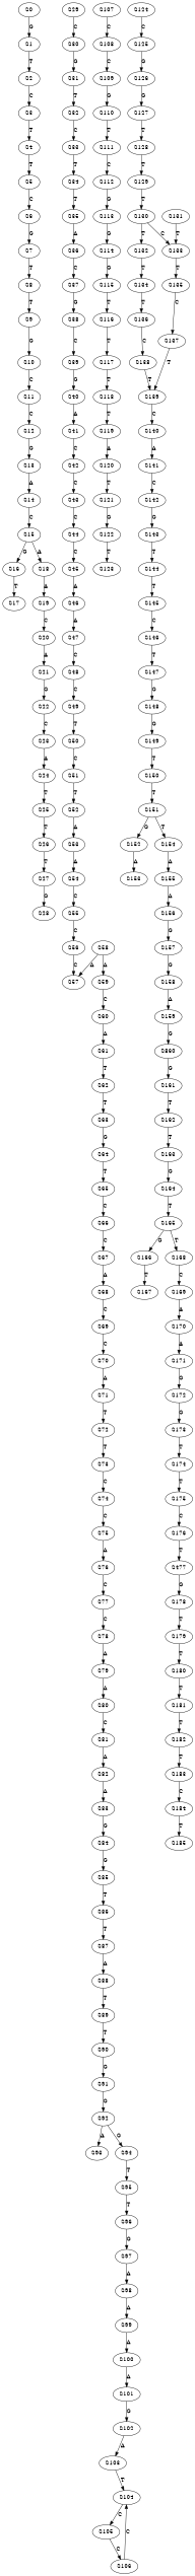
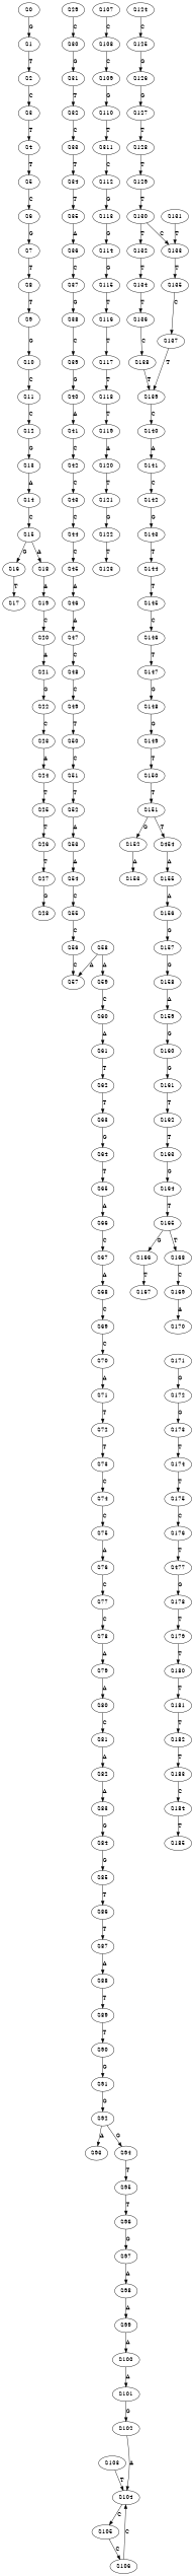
  strict digraph {
    S0
    S1
    S2
    S3
    S4
    S5
    S6
    S7
    S8
    S9
    S10
    S11
    S12
    S13
    S14
    S15
    S16
    S18
    S17
    S19
    S20
    S21
    S22
    S23
    S24
    S25
    S26
    S27
    S28
    S29
    S30
    S31
    S32
    S33
    S34
    S35
    S36
    S37
    S38
    S39
    S40
    S41
    S42
    S43
    S44
    S45
    S46
    S47
    S48
    S49
    S50
    S51
    S52
    S53
    S54
    S55
    S56
    S57
    S58
    S59
    S60
    S61
    S62
    S63
    S64
    S65
    S66
    S67
    S68
    S69
    S70
    S71
    S72
    S73
    S74
    S75
    S76
    S77
    S78
    S79
    S80
    S81
    S82
    S83
    S84
    S85
    S86
    S87
    S88
    S89
    S90
    S91
    S92
    S93
    S94
    S95
    S96
    S97
    S98
    S99
    S100
    S101
    S102
    S103
    S104
    S105
    S106
    S107
    S108
    S109
    S110
-   S111
+   S111 [label=S311]
    S112
    S113
    S114
    S115
    S116
    S117
    S118
    S119
    S120
    S121
    S122
    S123
    S124
    S125
    S126
    S127
    S128
    S129
    S130
    S132
    S133
    S131
    S134
    S135
    S136
    S137
    S138
    S139
    S140
    S141
    S142
    S143
    S144
    S145
    S146
    S147
    S148
    S149
    S150
    S151
    S152
-   S154
+   S154 [label=S454]
    S153
    S155
    S156
    S157
    S158
    S159
-   S160 [label=S860]
+   S160
    S161
    S162
    S163
    S164
    S165
    S166
    S168
    S167
    S169
    S170
    S171
    S172
    S173
    S174
    S175
    S176
    n178 [label=S477]
    S178
    S179
    S180
    S181
    S182
    S183
    S184
    S185
    S0 -> S1 [label=G]
    S1 -> S2 [label=T]
    S2 -> S3 [label=C]
    S3 -> S4 [label=T]
    S4 -> S5 [label=T]
    S5 -> S6 [label=C]
    S6 -> S7 [label=G]
    S7 -> S8 [label=T]
    S8 -> S9 [label=T]
    S9 -> S10 [label=G]
    S10 -> S11 [label=C]
    S11 -> S12 [label=C]
    S12 -> S13 [label=G]
    S13 -> S14 [label=A]
    S14 -> S15 [label=C]
    S15 -> S16 [label=G]
    S15 -> S18 [label=A]
    S16 -> S17 [label=T]
    S18 -> S19 [label=A]
    S19 -> S20 [label=C]
    S20 -> S21 [label=A]
    S21 -> S22 [label=G]
    S22 -> S23 [label=C]
    S23 -> S24 [label=A]
    S24 -> S25 [label=T]
    S25 -> S26 [label=T]
    S26 -> S27 [label=T]
    S27 -> S28 [label=G]
    S29 -> S30 [label=C]
    S30 -> S31 [label=G]
    S31 -> S32 [label=T]
    S32 -> S33 [label=C]
    S33 -> S34 [label=T]
    S34 -> S35 [label=T]
    S35 -> S36 [label=A]
    S36 -> S37 [label=C]
    S37 -> S38 [label=G]
    S38 -> S39 [label=C]
    S39 -> S40 [label=G]
    S40 -> S41 [label=A]
    S41 -> S42 [label=C]
    S42 -> S43 [label=C]
    S43 -> S44 [label=C]
    S44 -> S45 [label=C]
    S45 -> S46 [label=A]
    S46 -> S47 [label=A]
    S47 -> S48 [label=C]
    S48 -> S49 [label=C]
    S49 -> S50 [label=T]
    S50 -> S51 [label=C]
    S51 -> S52 [label=T]
    S52 -> S53 [label=A]
    S53 -> S54 [label=A]
    S54 -> S55 [label=C]
    S55 -> S56 [label=C]
    S56 -> S57 [label=C]
    S58 -> S57 [label=A]
    S58 -> S59 [label=A]
    S59 -> S60 [label=C]
    S60 -> S61 [label=A]
    S61 -> S62 [label=T]
    S62 -> S63 [label=T]
    S63 -> S64 [label=G]
    S64 -> S65 [label=T]
-   S65 -> S66 [label=C]
+   S65 -> S66 [label=A]
    S66 -> S67 [label=C]
    S67 -> S68 [label=A]
    S68 -> S69 [label=C]
    S69 -> S70 [label=C]
    S70 -> S71 [label=A]
    S71 -> S72 [label=T]
    S72 -> S73 [label=T]
    S73 -> S74 [label=C]
    S74 -> S75 [label=C]
    S75 -> S76 [label=A]
    S76 -> S77 [label=C]
    S77 -> S78 [label=C]
    S78 -> S79 [label=A]
    S79 -> S80 [label=A]
    S80 -> S81 [label=C]
    S81 -> S82 [label=A]
    S82 -> S83 [label=A]
    S83 -> S84 [label=G]
    S84 -> S85 [label=G]
    S85 -> S86 [label=T]
    S86 -> S87 [label=T]
    S87 -> S88 [label=A]
    S88 -> S89 [label=T]
    S89 -> S90 [label=T]
    S90 -> S91 [label=G]
    S91 -> S92 [label=G]
    S92 -> S93 [label=A]
    S92 -> S94 [label=G]
    S94 -> S95 [label=T]
    S95 -> S96 [label=T]
    S96 -> S97 [label=G]
    S97 -> S98 [label=A]
    S98 -> S99 [label=A]
    S99 -> S100 [label=A]
    S100 -> S101 [label=A]
    S101 -> S102 [label=G]
-   S102 -> S103 [label=A]
+   S102 -> S104 [label=A]
    S103 -> S104 [label=T]
    S104 -> S105 [label=C]
    S105 -> S106 [label=C]
    S106 -> S104 [label=C]
    S107 -> S108 [label=C]
    S108 -> S109 [label=C]
    S109 -> S110 [label=G]
    S110 -> S111 [label=T]
    S111 -> S112 [label=C]
    S112 -> S113 [label=G]
    S113 -> S114 [label=G]
    S114 -> S115 [label=G]
    S115 -> S116 [label=T]
    S116 -> S117 [label=T]
    S117 -> S118 [label=T]
    S118 -> S119 [label=T]
    S119 -> S120 [label=A]
    S120 -> S121 [label=T]
    S121 -> S122 [label=G]
    S122 -> S123 [label=T]
    S124 -> S125 [label=C]
    S125 -> S126 [label=G]
    S126 -> S127 [label=G]
    S127 -> S128 [label=T]
    S128 -> S129 [label=T]
    S129 -> S130 [label=T]
    S130 -> S132 [label=T]
    S130 -> S133 [label=C]
    S132 -> S134 [label=T]
    S133 -> S135 [label=T]
    S131 -> S133 [label=T]
    S134 -> S136 [label=T]
    S135 -> S137 [label=C]
    S136 -> S138 [label=C]
    S137 -> S139 [label=T]
    S138 -> S139 [label=T]
    S139 -> S140 [label=C]
    S140 -> S141 [label=A]
    S141 -> S142 [label=C]
    S142 -> S143 [label=G]
    S143 -> S144 [label=T]
    S144 -> S145 [label=T]
    S145 -> S146 [label=C]
    S146 -> S147 [label=T]
    S147 -> S148 [label=G]
    S148 -> S149 [label=G]
    S149 -> S150 [label=T]
    S150 -> S151 [label=T]
    S151 -> S152 [label=G]
    S151 -> S154 [label=T]
    S152 -> S153 [label=A]
    S154 -> S155 [label=A]
    S155 -> S156 [label=A]
    S156 -> S157 [label=G]
    S157 -> S158 [label=G]
    S158 -> S159 [label=A]
    S159 -> S160 [label=G]
    S160 -> S161 [label=G]
    S161 -> S162 [label=T]
    S162 -> S163 [label=T]
    S163 -> S164 [label=G]
    S164 -> S165 [label=T]
    S165 -> S166 [label=G]
    S165 -> S168 [label=T]
    S166 -> S167 [label=T]
    S168 -> S169 [label=C]
    S169 -> S170 [label=A]
-   S170 -> S171 [label=A]
    S171 -> S172 [label=G]
    S172 -> S173 [label=G]
    S173 -> S174 [label=T]
    S174 -> S175 [label=T]
    S175 -> S176 [label=C]
    S176 -> n178 [label=T]
    n178 -> S178 [label=G]
    S178 -> S179 [label=T]
    S179 -> S180 [label=T]
    S180 -> S181 [label=T]
    S181 -> S182 [label=T]
    S182 -> S183 [label=T]
    S183 -> S184 [label=C]
    S184 -> S185 [label=T]
  }
